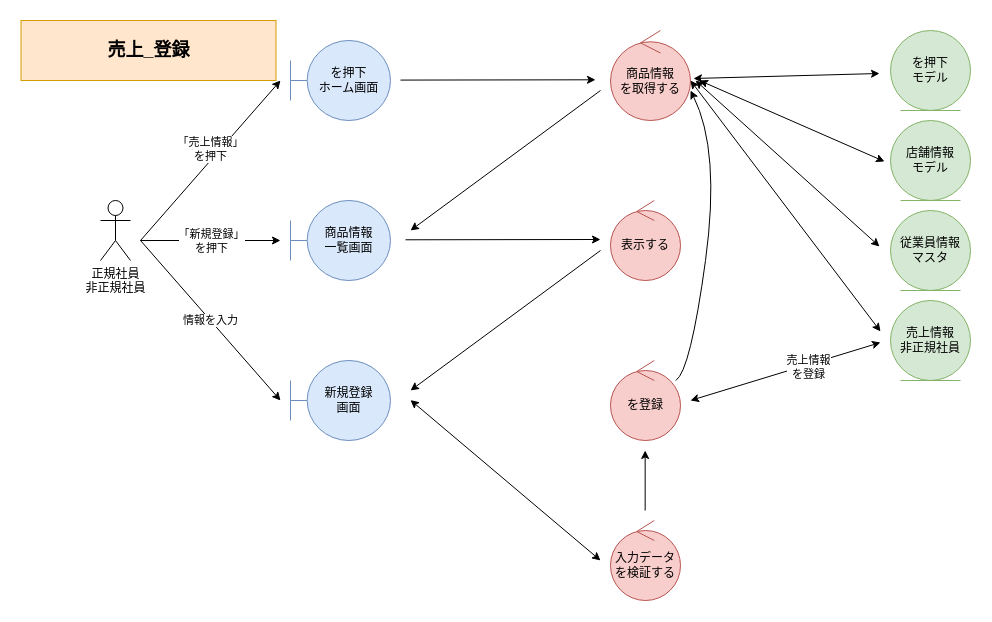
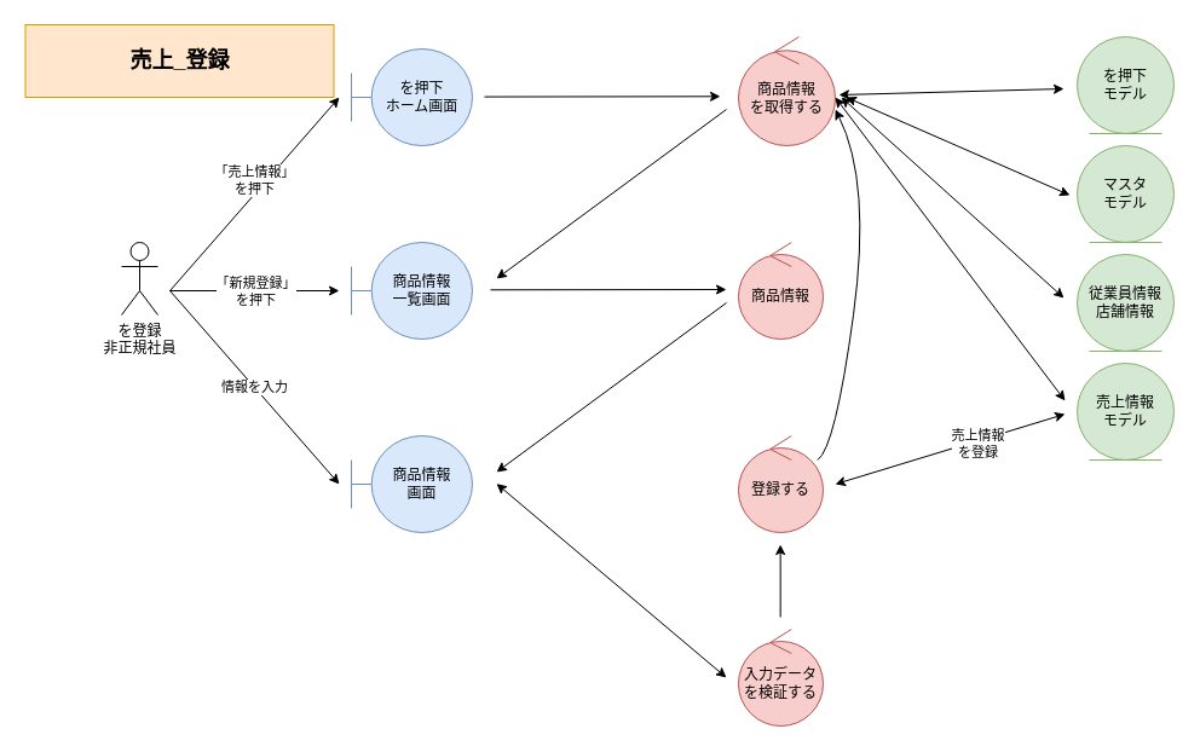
  <mxCell id="0" />
  <mxCell id="1" parent="0" />
- <mxCell id="2" value="正規社員&lt;br&gt;非正規社員" style="shape=umlActor;verticalLabelPosition=bottom;verticalAlign=top;html=1;" parent="1" vertex="1"><mxGeometry x="100" y="200" width="30" height="60" as="geometry" /></mxCell>
+ <mxCell id="2" value="を登録&lt;br&gt;非正規社員" style="shape=umlActor;verticalLabelPosition=bottom;verticalAlign=top;html=1;" parent="1" vertex="1"><mxGeometry x="100" y="200" width="30" height="60" as="geometry" /></mxCell>
  <mxCell id="3" value="を押下&lt;br&gt;ホーム画面" style="shape=umlBoundary;whiteSpace=wrap;html=1;fillColor=#dae8fc;strokeColor=#6c8ebf;" parent="1" vertex="1"><mxGeometry x="290" y="40" width="100" height="80" as="geometry" /></mxCell>
  <mxCell id="4" value="商品情報&lt;br&gt;一覧画面" style="shape=umlBoundary;whiteSpace=wrap;html=1;fillColor=#dae8fc;strokeColor=#6c8ebf;" parent="1" vertex="1"><mxGeometry x="290" y="200" width="100" height="80" as="geometry" /></mxCell>
  <mxCell id="5" value="商品情報&lt;br&gt;を取得する" style="ellipse;shape=umlControl;whiteSpace=wrap;html=1;fillColor=#f8cecc;strokeColor=#b85450;" parent="1" vertex="1"><mxGeometry x="610" y="30" width="80" height="90" as="geometry" /></mxCell>
- <mxCell id="6" value="店舗情報&lt;br&gt;モデル" style="ellipse;shape=umlEntity;whiteSpace=wrap;html=1;fillColor=#d5e8d4;strokeColor=#82b366;" parent="1" vertex="1"><mxGeometry x="890" y="120" width="80" height="80" as="geometry" /></mxCell>
- <mxCell id="7" value="表示する" style="ellipse;shape=umlControl;whiteSpace=wrap;html=1;fillColor=#f8cecc;strokeColor=#b85450;" parent="1" vertex="1"><mxGeometry x="610" y="200" width="70" height="80" as="geometry" /></mxCell>
+ <mxCell id="6" value="マスタ&lt;br&gt;モデル" style="ellipse;shape=umlEntity;whiteSpace=wrap;html=1;fillColor=#d5e8d4;strokeColor=#82b366;" parent="1" vertex="1"><mxGeometry x="890" y="120" width="80" height="80" as="geometry" /></mxCell>
+ <mxCell id="7" value="商品情報" style="ellipse;shape=umlControl;whiteSpace=wrap;html=1;fillColor=#f8cecc;strokeColor=#b85450;" parent="1" vertex="1"><mxGeometry x="610" y="200" width="70" height="80" as="geometry" /></mxCell>
  <mxCell id="8" value="" style="endArrow=classic;html=1;rounded=0;" parent="1" edge="1"><mxGeometry width="50" height="50" relative="1" as="geometry"><mxPoint x="405" y="239.29" as="sourcePoint" /><mxPoint x="600" y="239" as="targetPoint" /></mxGeometry></mxCell>
  <mxCell id="9" value="" style="endArrow=classic;html=1;rounded=0;" parent="1" edge="1"><mxGeometry width="50" height="50" relative="1" as="geometry"><mxPoint x="140" y="240" as="sourcePoint" /><mxPoint x="280" y="80" as="targetPoint" /></mxGeometry></mxCell>
  <mxCell id="10" value="「売上情報」&lt;br&gt;を押下" style="edgeLabel;html=1;align=center;verticalAlign=middle;resizable=0;points=[];" parent="9" vertex="1" connectable="0"><mxGeometry x="0.178" y="-4" relative="1" as="geometry"><mxPoint x="-16" as="offset" /></mxGeometry></mxCell>
  <mxCell id="11" value="" style="endArrow=classic;html=1;rounded=0;" parent="1" edge="1"><mxGeometry width="50" height="50" relative="1" as="geometry"><mxPoint x="140" y="240" as="sourcePoint" /><mxPoint x="280" y="400" as="targetPoint" /></mxGeometry></mxCell>
  <mxCell id="12" value="情報を入力" style="edgeLabel;html=1;align=center;verticalAlign=middle;resizable=0;points=[];" parent="11" vertex="1" connectable="0"><mxGeometry x="-0.164" y="2" relative="1" as="geometry"><mxPoint x="9" y="14" as="offset" /></mxGeometry></mxCell>
  <mxCell id="13" value="" style="endArrow=classic;html=1;rounded=0;" parent="1" edge="1"><mxGeometry width="50" height="50" relative="1" as="geometry"><mxPoint x="140" y="240" as="sourcePoint" /><mxPoint x="280" y="240" as="targetPoint" /></mxGeometry></mxCell>
  <mxCell id="14" value="「新規登録」&lt;br&gt;を押下" style="edgeLabel;html=1;align=center;verticalAlign=middle;resizable=0;points=[];" parent="13" vertex="1" connectable="0"><mxGeometry x="0.148" y="3" relative="1" as="geometry"><mxPoint x="-10" y="3" as="offset" /></mxGeometry></mxCell>
  <mxCell id="15" value="" style="endArrow=classic;html=1;rounded=0;startArrow=classic;startFill=1;" parent="1" edge="1"><mxGeometry width="50" height="50" relative="1" as="geometry"><mxPoint x="690" y="80" as="sourcePoint" /><mxPoint x="880" y="331" as="targetPoint" /></mxGeometry></mxCell>
  <mxCell id="16" value="" style="endArrow=classic;html=1;rounded=0;" parent="1" edge="1"><mxGeometry width="50" height="50" relative="1" as="geometry"><mxPoint x="400" y="79.58" as="sourcePoint" /><mxPoint x="595" y="79.29" as="targetPoint" /></mxGeometry></mxCell>
  <mxCell id="17" value="" style="endArrow=classic;html=1;rounded=0;" parent="1" edge="1"><mxGeometry width="50" height="50" relative="1" as="geometry"><mxPoint x="600" y="90" as="sourcePoint" /><mxPoint x="410" y="230" as="targetPoint" /></mxGeometry></mxCell>
  <mxCell id="18" value="" style="endArrow=classic;html=1;rounded=0;" parent="1" edge="1"><mxGeometry width="50" height="50" relative="1" as="geometry"><mxPoint x="600" y="250" as="sourcePoint" /><mxPoint x="410" y="390" as="targetPoint" /></mxGeometry></mxCell>
- <mxCell id="19" value="新規登録&lt;br&gt;画面" style="shape=umlBoundary;whiteSpace=wrap;html=1;fillColor=#dae8fc;strokeColor=#6c8ebf;" parent="1" vertex="1"><mxGeometry x="290" y="360" width="100" height="80" as="geometry" /></mxCell>
- <mxCell id="20" value="を登録" style="ellipse;shape=umlControl;whiteSpace=wrap;html=1;fillColor=#f8cecc;strokeColor=#b85450;fontColor=default;" parent="1" vertex="1"><mxGeometry x="610" y="360" width="70" height="80" as="geometry" /></mxCell>
+ <mxCell id="19" value="商品情報&lt;br&gt;画面" style="shape=umlBoundary;whiteSpace=wrap;html=1;fillColor=#dae8fc;strokeColor=#6c8ebf;" parent="1" vertex="1"><mxGeometry x="290" y="360" width="100" height="80" as="geometry" /></mxCell>
+ <mxCell id="20" value="登録する" style="ellipse;shape=umlControl;whiteSpace=wrap;html=1;fillColor=#f8cecc;strokeColor=#b85450;fontColor=default;" parent="1" vertex="1"><mxGeometry x="610" y="360" width="70" height="80" as="geometry" /></mxCell>
  <mxCell id="21" value="入力データを検証する" style="ellipse;shape=umlControl;whiteSpace=wrap;html=1;fillColor=#f8cecc;strokeColor=#b85450;" parent="1" vertex="1"><mxGeometry x="610" y="520" width="70" height="80" as="geometry" /></mxCell>
  <mxCell id="22" value="" style="endArrow=classic;html=1;rounded=0;startArrow=classic;startFill=1;" parent="1" edge="1"><mxGeometry width="50" height="50" relative="1" as="geometry"><mxPoint x="410" y="399.58" as="sourcePoint" /><mxPoint x="600" y="560" as="targetPoint" /></mxGeometry></mxCell>
  <mxCell id="23" value="" style="endArrow=classic;html=1;rounded=0;labelBackgroundColor=default;fontColor=default;startArrow=classic;startFill=1;" parent="1" edge="1"><mxGeometry width="50" height="50" relative="1" as="geometry"><mxPoint x="690" y="400" as="sourcePoint" /><mxPoint x="880" y="342" as="targetPoint" /></mxGeometry></mxCell>
  <mxCell id="24" value="売上情報&lt;br&gt;を登録" style="edgeLabel;html=1;align=center;verticalAlign=middle;resizable=0;points=[];fontColor=default;labelBackgroundColor=#ffffff;" parent="23" vertex="1" connectable="0"><mxGeometry x="0.23" y="-2" relative="1" as="geometry"><mxPoint as="offset" /></mxGeometry></mxCell>
  <mxCell id="25" value="売上_登録" style="rounded=0;whiteSpace=wrap;html=1;fillColor=#ffe6cc;strokeColor=#d79b00;fontStyle=1;fontSize=18;" parent="1" vertex="1"><mxGeometry x="20.5" y="20" width="255" height="60" as="geometry" /></mxCell>
  <mxCell id="26" value="" style="endArrow=classic;html=1;rounded=0;labelBackgroundColor=default;fontColor=default;" parent="1" edge="1"><mxGeometry width="50" height="50" relative="1" as="geometry"><mxPoint x="644.66" y="510" as="sourcePoint" /><mxPoint x="644.66" y="450" as="targetPoint" /></mxGeometry></mxCell>
  <mxCell id="27" value="" style="curved=1;endArrow=classic;html=1;rounded=0;labelBackgroundColor=default;fontColor=default;" parent="1" edge="1"><mxGeometry width="50" height="50" relative="1" as="geometry"><mxPoint x="675.333" y="380.044" as="sourcePoint" /><mxPoint x="690" y="90" as="targetPoint" /><Array as="points"><mxPoint x="690" y="370" /><mxPoint x="720" y="150" /></Array></mxGeometry></mxCell>
  <mxCell id="28" value="を押下&lt;br&gt;モデル" style="ellipse;shape=umlEntity;whiteSpace=wrap;html=1;fillColor=#d5e8d4;strokeColor=#82b366;" vertex="1" parent="1"><mxGeometry x="890" y="30" width="80" height="80" as="geometry" /></mxCell>
- <mxCell id="29" value="従業員情報&lt;br&gt;マスタ" style="ellipse;shape=umlEntity;whiteSpace=wrap;html=1;fillColor=#d5e8d4;strokeColor=#82b366;" vertex="1" parent="1"><mxGeometry x="890" y="210" width="80" height="80" as="geometry" /></mxCell>
- <mxCell id="30" value="売上情報&lt;br&gt;非正規社員" style="ellipse;shape=umlEntity;whiteSpace=wrap;html=1;fillColor=#d5e8d4;strokeColor=#82b366;" vertex="1" parent="1"><mxGeometry x="890" y="300" width="80" height="80" as="geometry" /></mxCell>
+ <mxCell id="29" value="従業員情報&lt;br&gt;店舗情報" style="ellipse;shape=umlEntity;whiteSpace=wrap;html=1;fillColor=#d5e8d4;strokeColor=#82b366;" vertex="1" parent="1"><mxGeometry x="890" y="210" width="80" height="80" as="geometry" /></mxCell>
+ <mxCell id="30" value="売上情報&lt;br&gt;モデル" style="ellipse;shape=umlEntity;whiteSpace=wrap;html=1;fillColor=#d5e8d4;strokeColor=#82b366;" vertex="1" parent="1"><mxGeometry x="890" y="300" width="80" height="80" as="geometry" /></mxCell>
  <mxCell id="31" value="" style="endArrow=classic;html=1;rounded=0;startArrow=classic;startFill=1;" edge="1" parent="1"><mxGeometry width="50" height="50" relative="1" as="geometry"><mxPoint x="879" y="73" as="sourcePoint" /><mxPoint x="693" y="78" as="targetPoint" /></mxGeometry></mxCell>
  <mxCell id="32" value="" style="endArrow=classic;html=1;rounded=0;startArrow=classic;startFill=1;" edge="1" parent="1"><mxGeometry width="50" height="50" relative="1" as="geometry"><mxPoint x="879" y="246" as="sourcePoint" /><mxPoint x="695" y="80" as="targetPoint" /></mxGeometry></mxCell>
  <mxCell id="33" value="" style="endArrow=classic;html=1;rounded=0;startArrow=classic;startFill=1;" edge="1" parent="1"><mxGeometry width="50" height="50" relative="1" as="geometry"><mxPoint x="884" y="161" as="sourcePoint" /><mxPoint x="699" y="80" as="targetPoint" /></mxGeometry></mxCell>
